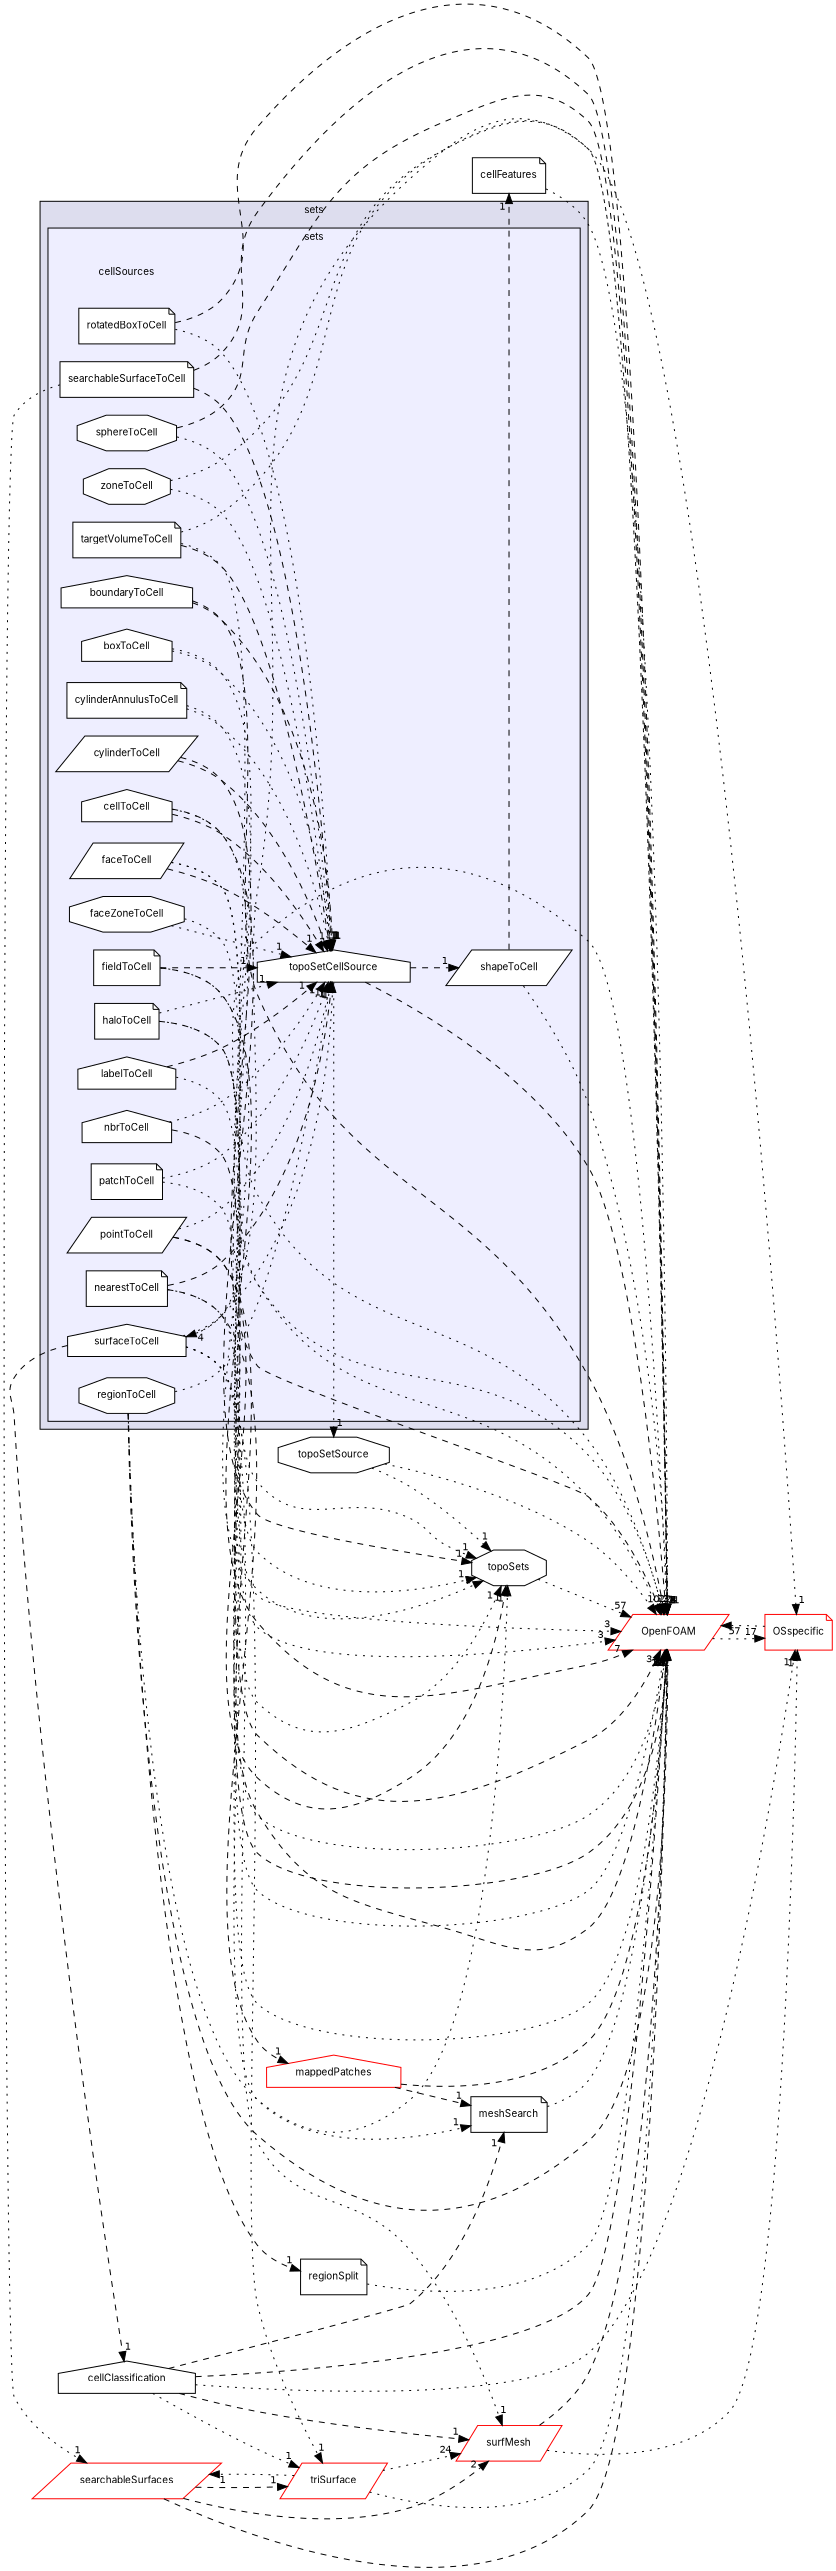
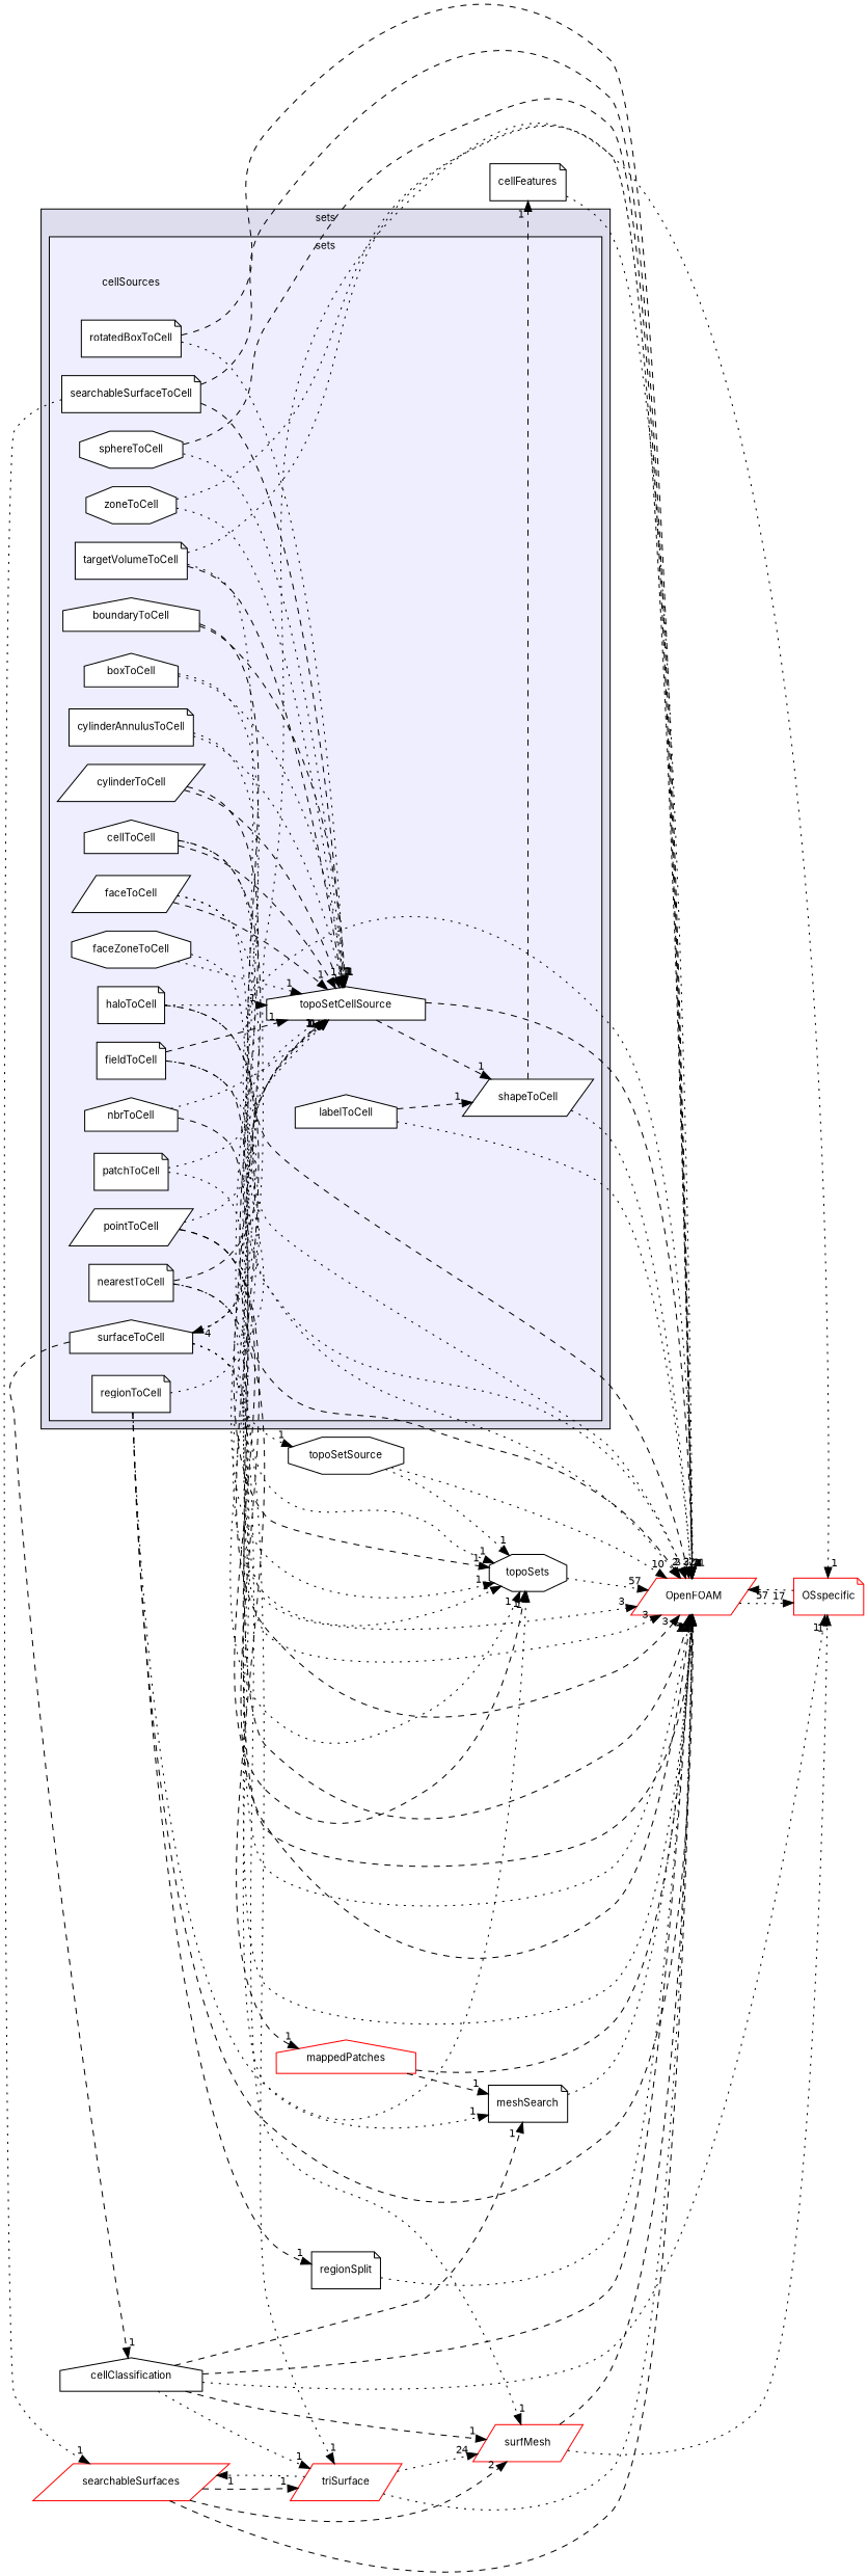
  digraph {
    compound=true
    fontname=Inter
    rankdir=LR
    node [fontname=Inter fontsize=10 shape=note color=black fillcolor=white style=filled]
    edge [fontname=Inter headlabel=1 labeldistance=1.5 labelfontname=Helvetica labelfontsize=10 style=dotted]
    n1 [label=cellSources shape=plaintext color="" fillcolor="" style=""]
    n2 [label=boundaryToCell shape=house]
    n3 [label=boxToCell shape=house]
    n4 [label=cellToCell shape=house]
    n5 [label=cylinderAnnulusToCell]
    n6 [label=cylinderToCell shape=parallelogram]
    n7 [label=faceToCell shape=parallelogram]
    n8 [label=faceZoneToCell shape=octagon]
    n9 [label=fieldToCell]
    n10 [label=haloToCell]
    n11 [label=labelToCell shape=house]
    n12 [label=nbrToCell shape=house]
    n13 [label=nearestToCell]
    n14 [label=patchToCell]
    n15 [label=pointToCell shape=parallelogram]
-   n16 [label=regionToCell shape=octagon]
+   n16 [label=regionToCell]
    n17 [label=rotatedBoxToCell]
    n18 [label=searchableSurfaceToCell]
    n19 [label=shapeToCell shape=parallelogram]
    n20 [label=sphereToCell shape=octagon]
    n21 [label=surfaceToCell shape=house]
    n22 [label=targetVolumeToCell]
    n23 [label=topoSetCellSource shape=house]
    n24 [label=zoneToCell shape=octagon]
    n25 [color=red label=OpenFOAM shape=parallelogram fillcolor="" style=""]
    n26 [label=topoSets shape=octagon color="" fillcolor="" style=""]
    n27 [color=red label=mappedPatches shape=house fillcolor="" style=""]
    n28 [label=regionSplit color="" fillcolor="" style=""]
    n29 [color=red label=searchableSurfaces shape=parallelogram fillcolor="" style=""]
    n30 [label=cellFeatures color="" fillcolor="" style=""]
    n31 [color=red label=surfMesh shape=parallelogram fillcolor="" style=""]
    n32 [label=meshSearch color="" fillcolor="" style=""]
    n33 [color=red label=triSurface shape=parallelogram fillcolor="" style=""]
    n34 [label=cellClassification shape=house color="" fillcolor="" style=""]
    n35 [color=red label=OSspecific fillcolor="" style=""]
    n36 [label=topoSetSource shape=octagon color="" fillcolor="" style=""]
    subgraph cluster_1 {
      bgcolor="#ddddee"
      fontsize=10
      label=sets
      pencolor=black
      subgraph cluster_2 {
        bgcolor="#eeeeff"
        fontsize=10
        label=sets
        pencolor=black
        n1
        n2
        n3
        n4
        n5
        n6
        n7
        n8
        n9
        n10
        n11
        n12
        n13
        n14
        n15
        n16
        n17
        n18
        n19
        n20
        n21
        n22
        n23
        n24
      }
    }
    n2 -> n23 [style=dashed]
    n2 -> n25 [headlabel=2 style=dashed]
    n3 -> n23
    n3 -> n25 [headlabel=3]
    n4 -> n23 [style=dashed]
    n4 -> n25 [headlabel=2]
    n4 -> n26 [style=dashed]
    n5 -> n23
    n5 -> n25 [headlabel=2]
    n6 -> n23 [style=dashed]
    n6 -> n25 [headlabel=2 style=dashed]
    n7 -> n23 [style=dashed]
    n7 -> n25 [headlabel=3]
    n7 -> n26
    n8 -> n23
    n8 -> n25 [headlabel=3]
    n9 -> n23 [style=dashed]
    n9 -> n25 [headlabel=7 style=dashed]
    n9 -> n26
    n10 -> n23
    n10 -> n25 [headlabel=3 style=dashed]
    n10 -> n26
-   n11 -> n23 [style=dashed]
+   n11 -> n19 [style=dashed]
    n11 -> n25 [headlabel=2]
    n12 -> n23
    n12 -> n25 [headlabel=2 style=dashed]
    n13 -> n23 [style=dashed]
    n13 -> n25 [headlabel=2]
    n13 -> n27 [style=dashed]
    n14 -> n23
    n14 -> n25 [headlabel=3]
    n15 -> n23
    n15 -> n25 [headlabel=3 style=dashed]
    n15 -> n26 [style=dashed]
    n16 -> n23
    n16 -> n25 [headlabel=4 style=dashed]
    n16 -> n26
    n16 -> n28 [style=dashed]
    n17 -> n23
    n17 -> n25 [headlabel=4 style=dashed]
    n18 -> n23 [style=dashed]
    n18 -> n25 [headlabel=3 style=dashed]
    n18 -> n29
    n19 -> n25 [headlabel=4]
    n19 -> n30 [style=dashed]
    n20 -> n23
    n20 -> n25 [headlabel=2 style=dashed]
    n21 -> n23
    n21 -> n31
    n21 -> n32
    n21 -> n33
    n21 -> n34 [style=dashed]
    n21 -> n35
    n22 -> n23 [style=dashed]
    n22 -> n25 [headlabel=5]
    n22 -> n26
    n23 -> n19 [style=dashed]
    n23 -> n25 [style=dashed]
    n23 -> n36
    n24 -> n23
    n24 -> n25 [headlabel=3]
    n25 -> n21 [headlabel=4]
    n25 -> n35 [headlabel=17]
    n26 -> n25 [headlabel=57]
    n27 -> n25 [headlabel=29 style=dashed]
    n27 -> n32 [style=dashed]
    n28 -> n25 [headlabel=25]
    n29 -> n25 [headlabel=63 style=dashed]
    n29 -> n31 [headlabel=2 style=dashed]
    n29 -> n33 [style=dashed]
    n30 -> n25 [headlabel=11]
    n31 -> n25 [headlabel=267 style=dashed]
    n31 -> n35
    n32 -> n25 [headlabel=10]
    n33 -> n25 [headlabel=121]
    n33 -> n29
    n33 -> n31 [headlabel=24]
    n34 -> n25 [headlabel=13 style=dashed]
    n34 -> n31 [style=dashed]
    n34 -> n32 [style=dashed]
    n34 -> n33
    n34 -> n35
    n35 -> n25 [headlabel=57]
    n36 -> n25 [headlabel=10]
    n36 -> n26
  }
